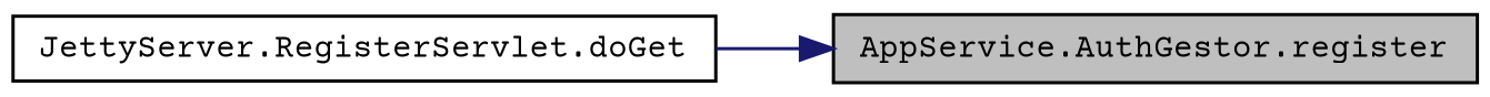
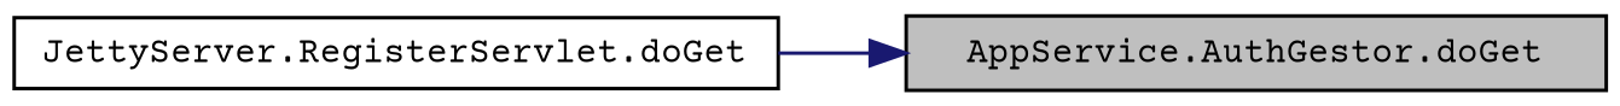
  digraph {
    rankdir=RL
    fontname="Courier Prime"
    node [color=black fontname="Courier Prime" fontsize=10 shape=record style=filled]
-   n1 [fillcolor=grey75 fontcolor=black height=0.2 label="AppService.AuthGestor.register" width=0.4]
+   n1 [fillcolor=grey75 fontcolor=black height=0.2 label="AppService.AuthGestor.doGet" width=0.4]
    n2 [fillcolor=white height=0.2 label="JettyServer.RegisterServlet.doGet" width=0.4]
    n1 -> n2 [color=midnightblue dir=back fontname="Courier Prime" fontsize=10 labelfontname=Helvetica labelfontsize=10 style=solid]
  }
